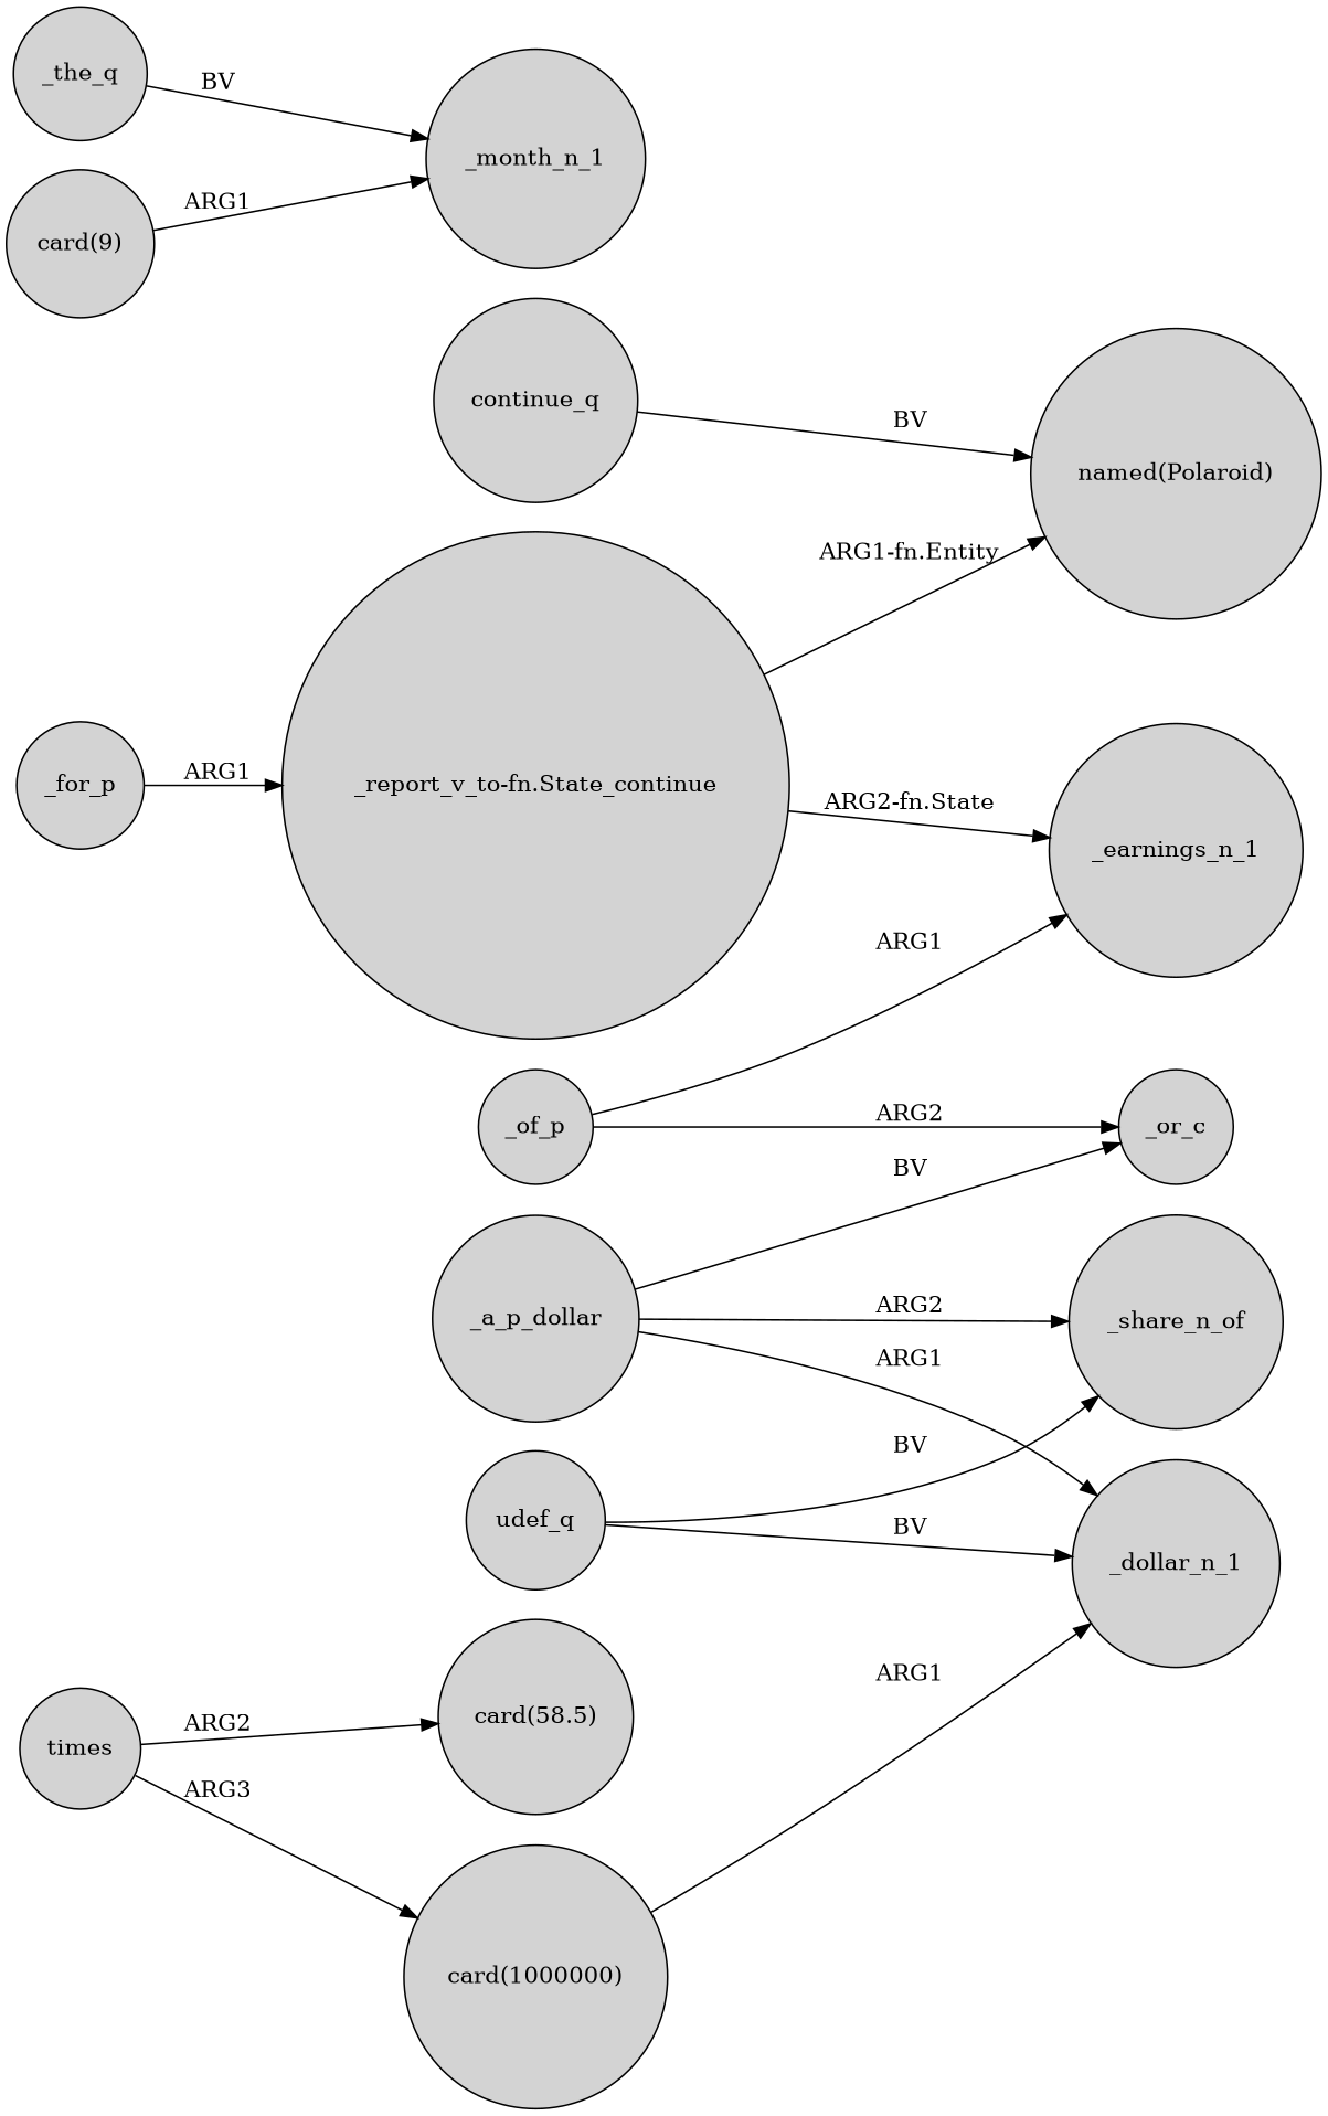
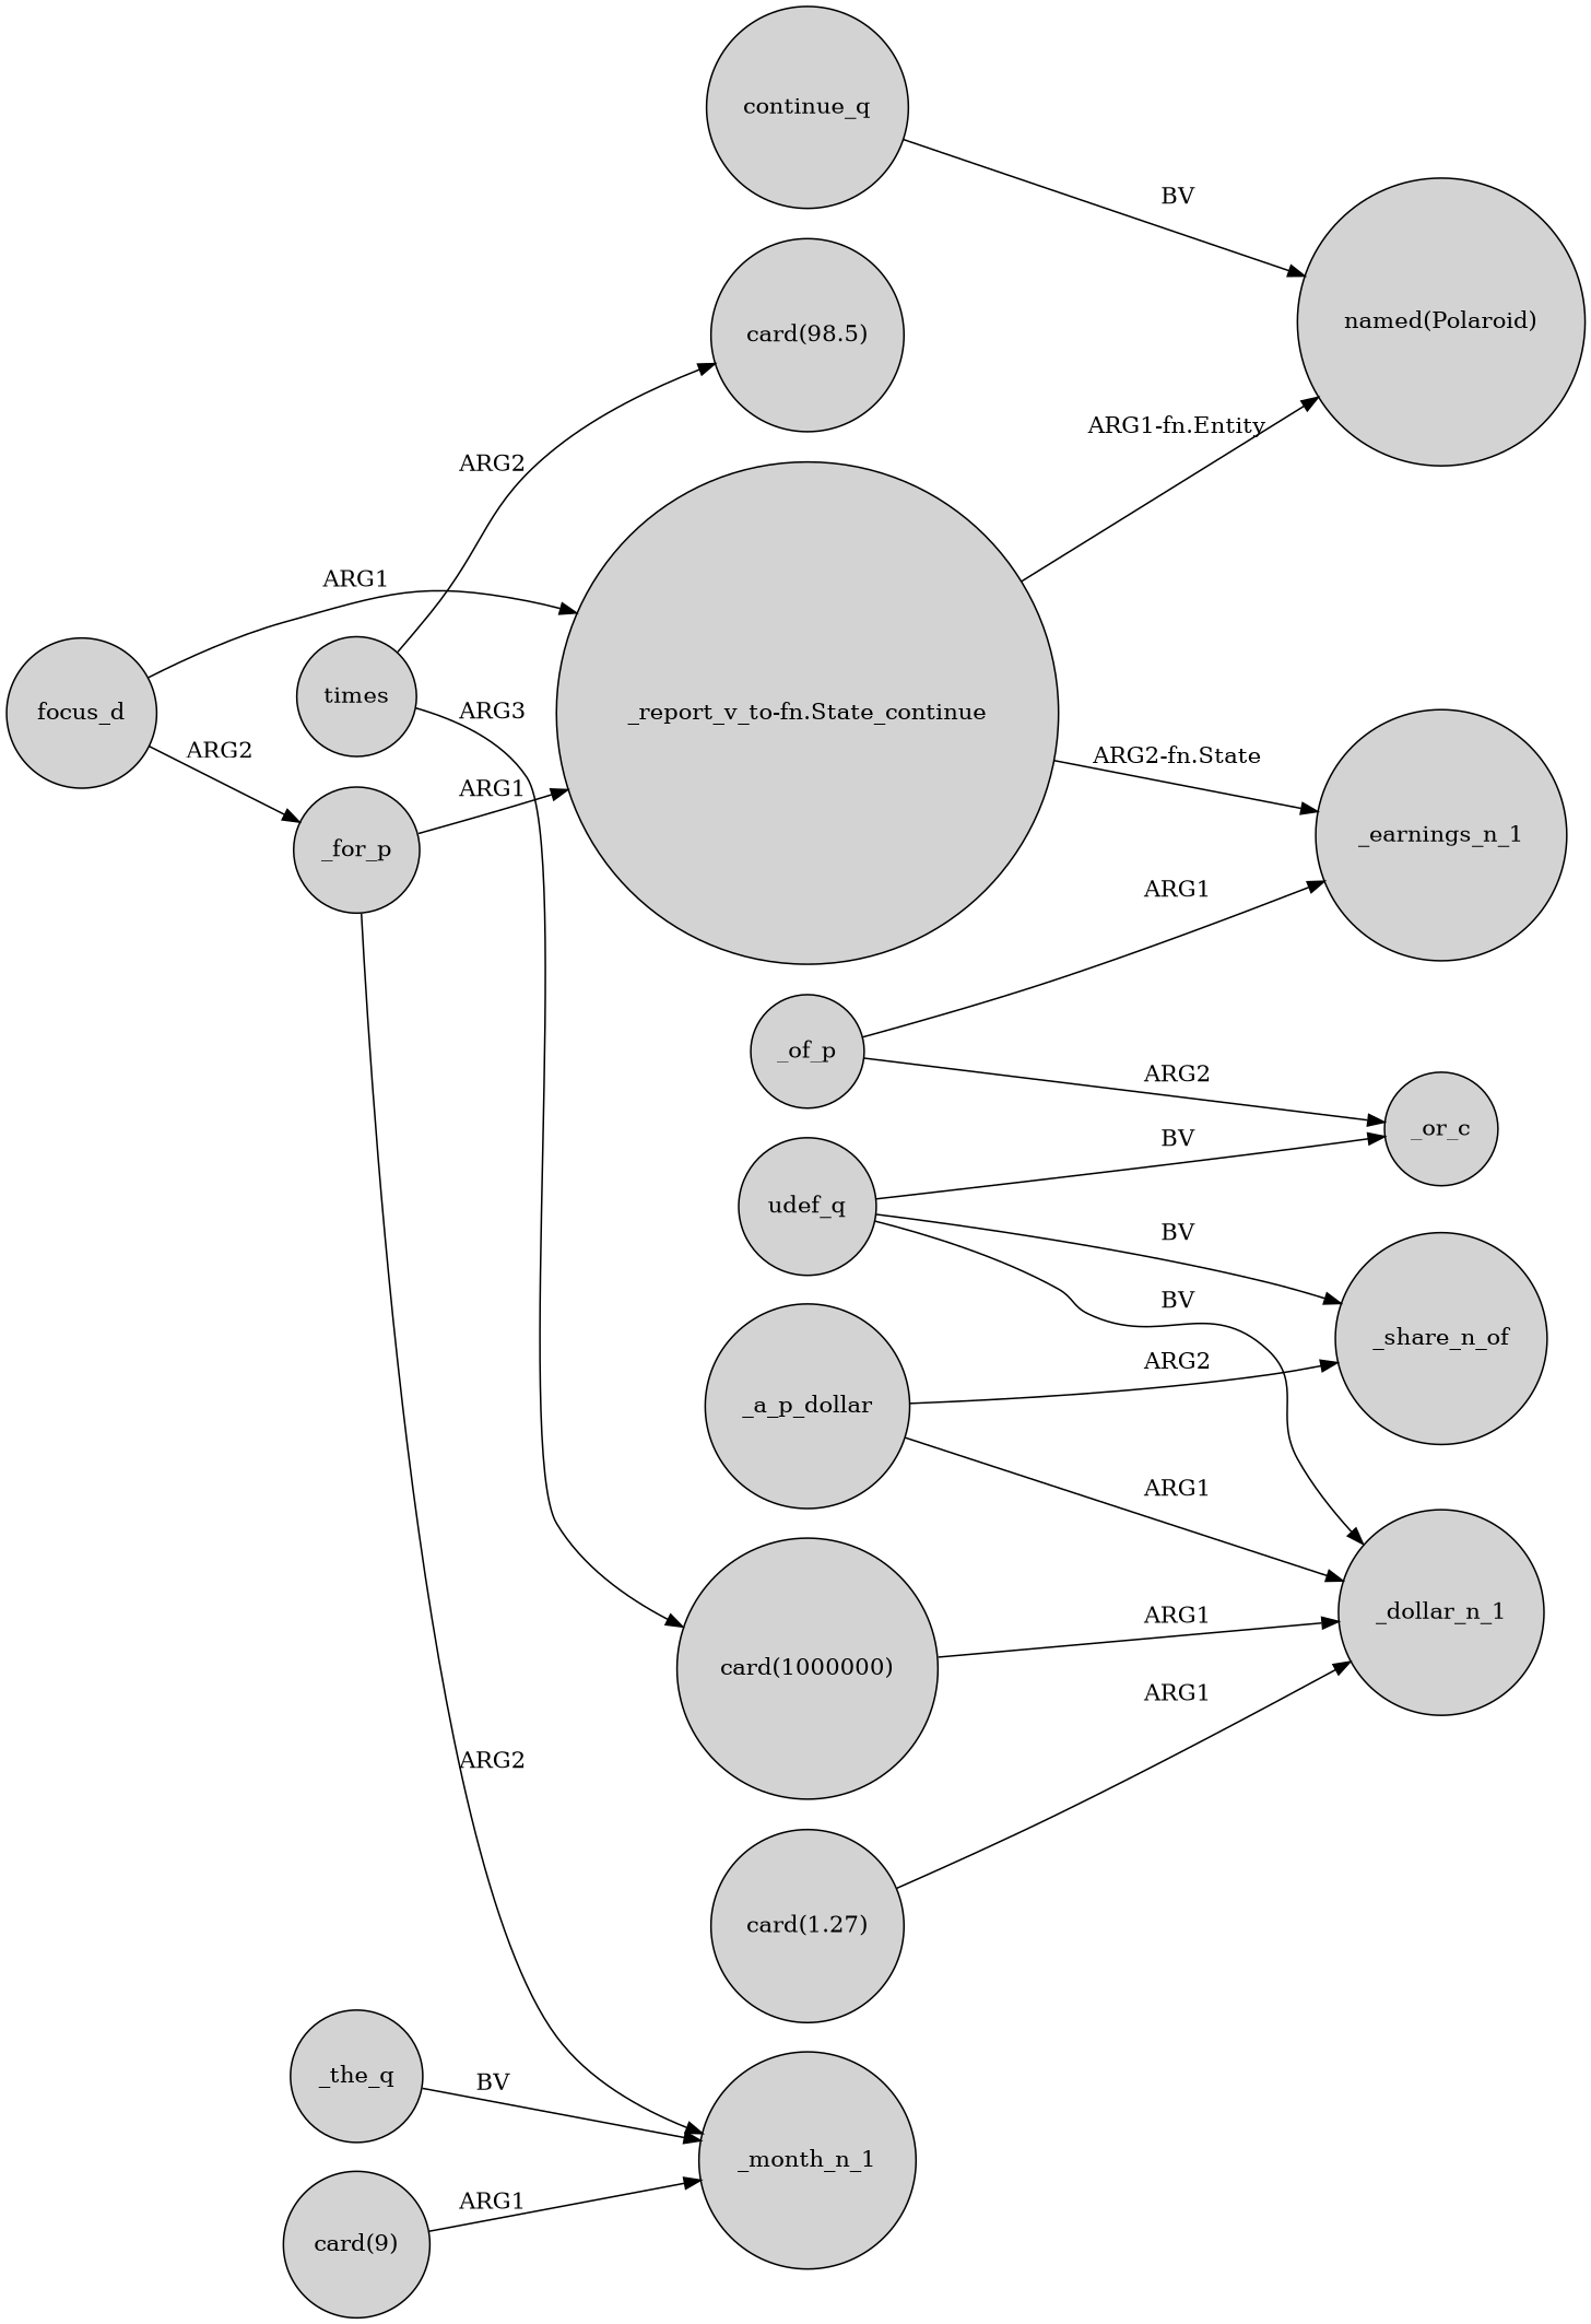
  digraph {
    rankdir=LR
    node [shape=circle style=filled]
    "_report_v_to-fn.State_continue"
    _earnings_n_1
    "named(Polaroid)"
    n4 [label=continue_q]
    _the_q
    _month_n_1
+   "card(1.27)"
    _dollar_n_1
    times
    "card(1000000)"
-   "card(98.5)" [label="card(58.5)"]
+   "card(98.5)"
    _for_p
    udef_q
    _or_c
    _share_n_of
    n16 [label=_a_p_dollar]
    _of_p
+   focus_d
    "card(9)"
    "_report_v_to-fn.State_continue" -> _earnings_n_1 [label="ARG2-fn.State"]
    "_report_v_to-fn.State_continue" -> "named(Polaroid)" [label="ARG1-fn.Entity"]
    n4 -> "named(Polaroid)" [label=BV]
    _the_q -> _month_n_1 [label=BV]
+   "card(1.27)" -> _dollar_n_1 [label=ARG1]
    times -> "card(1000000)" [label=ARG3]
    times -> "card(98.5)" [label=ARG2]
    "card(1000000)" -> _dollar_n_1 [label=ARG1]
    _for_p -> "_report_v_to-fn.State_continue" [label=ARG1]
+   _for_p -> _month_n_1 [label=ARG2]
    udef_q -> _dollar_n_1 [label=BV]
-   n16 -> _or_c [label=BV]
+   udef_q -> _or_c [label=BV]
    udef_q -> _share_n_of [label=BV]
    n16 -> _dollar_n_1 [label=ARG1]
    n16 -> _share_n_of [label=ARG2]
    _of_p -> _earnings_n_1 [label=ARG1]
    _of_p -> _or_c [label=ARG2]
+   focus_d -> "_report_v_to-fn.State_continue" [label=ARG1]
+   focus_d -> _for_p [label=ARG2]
    "card(9)" -> _month_n_1 [label=ARG1]
  }
